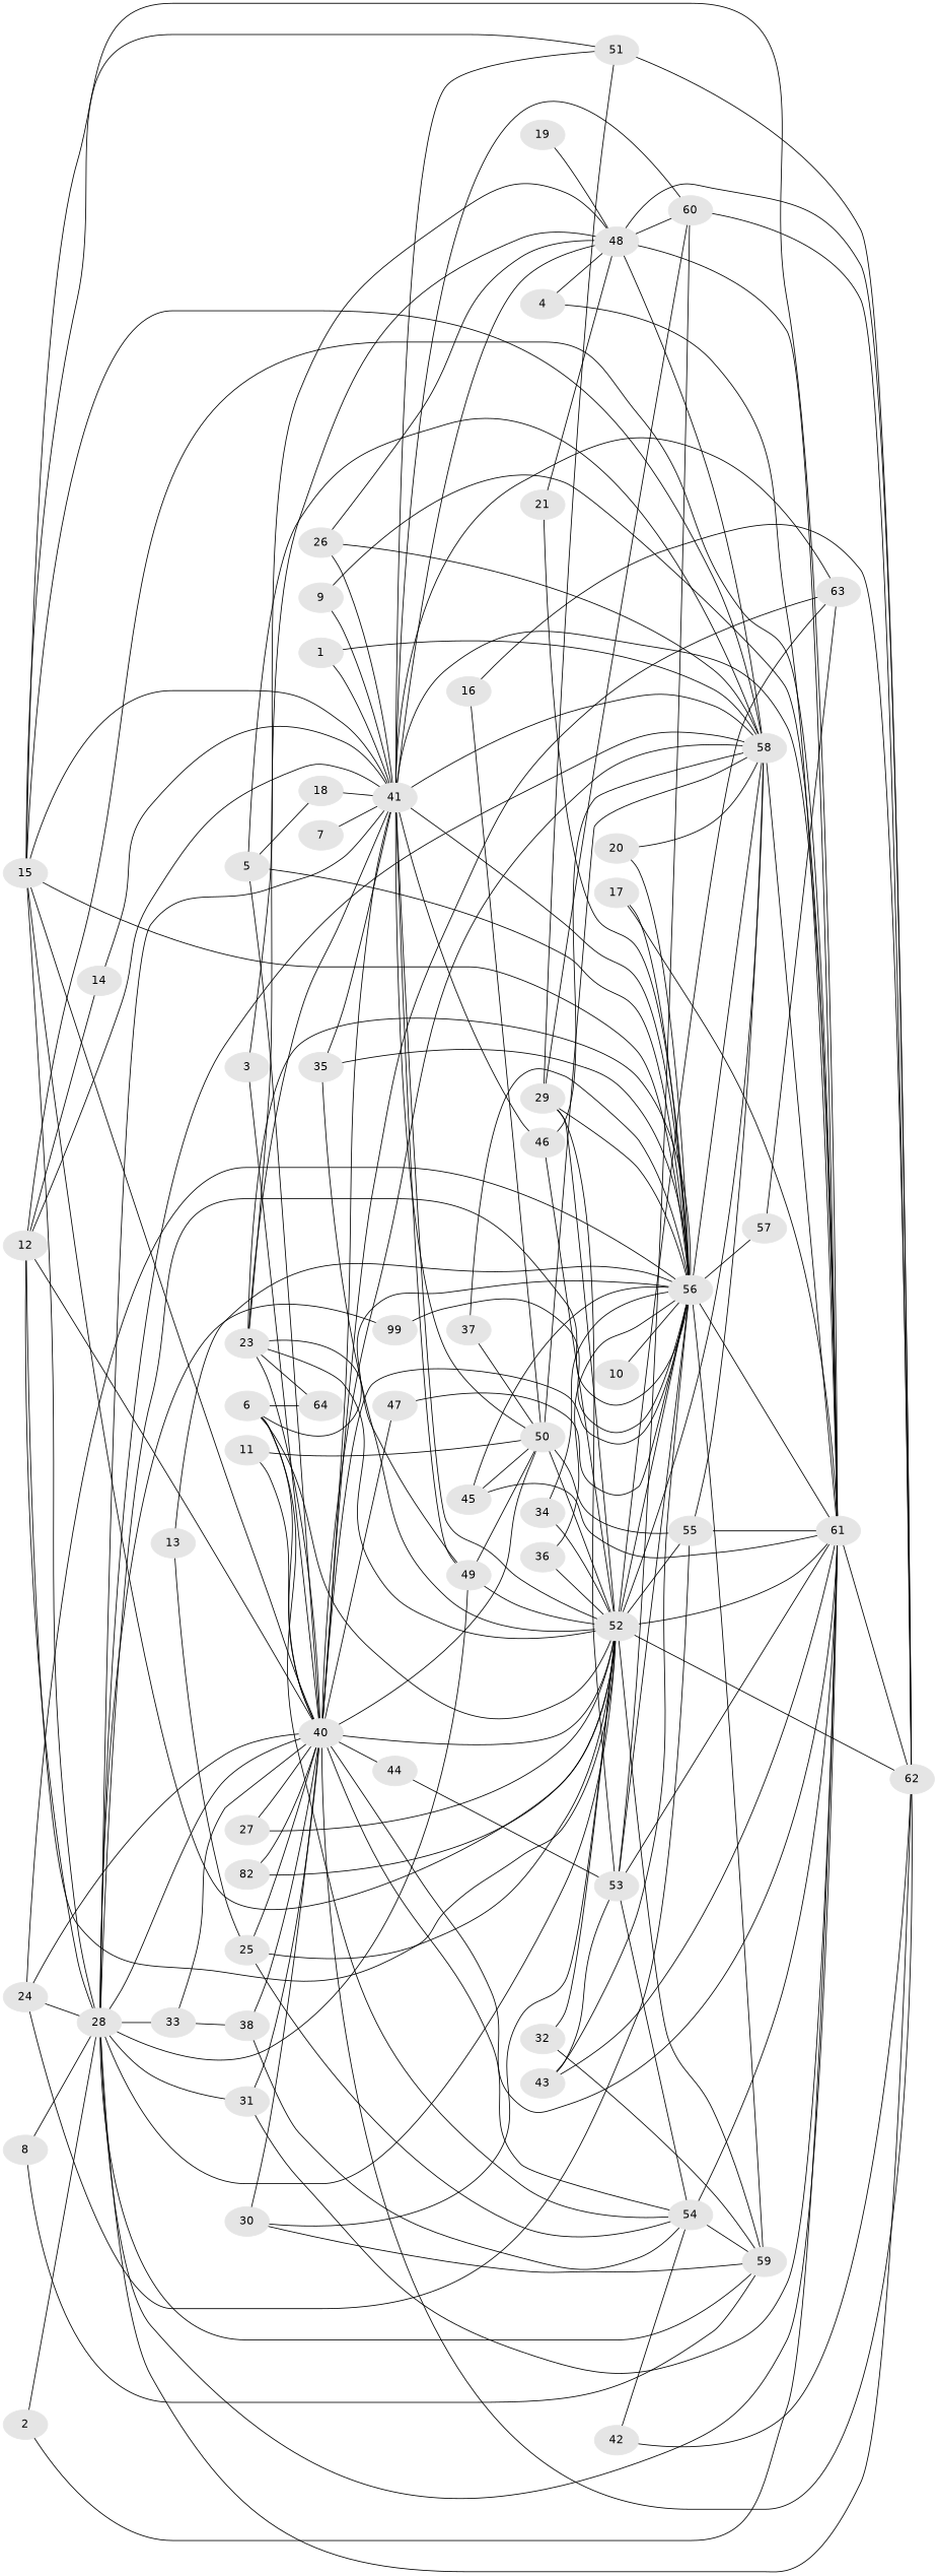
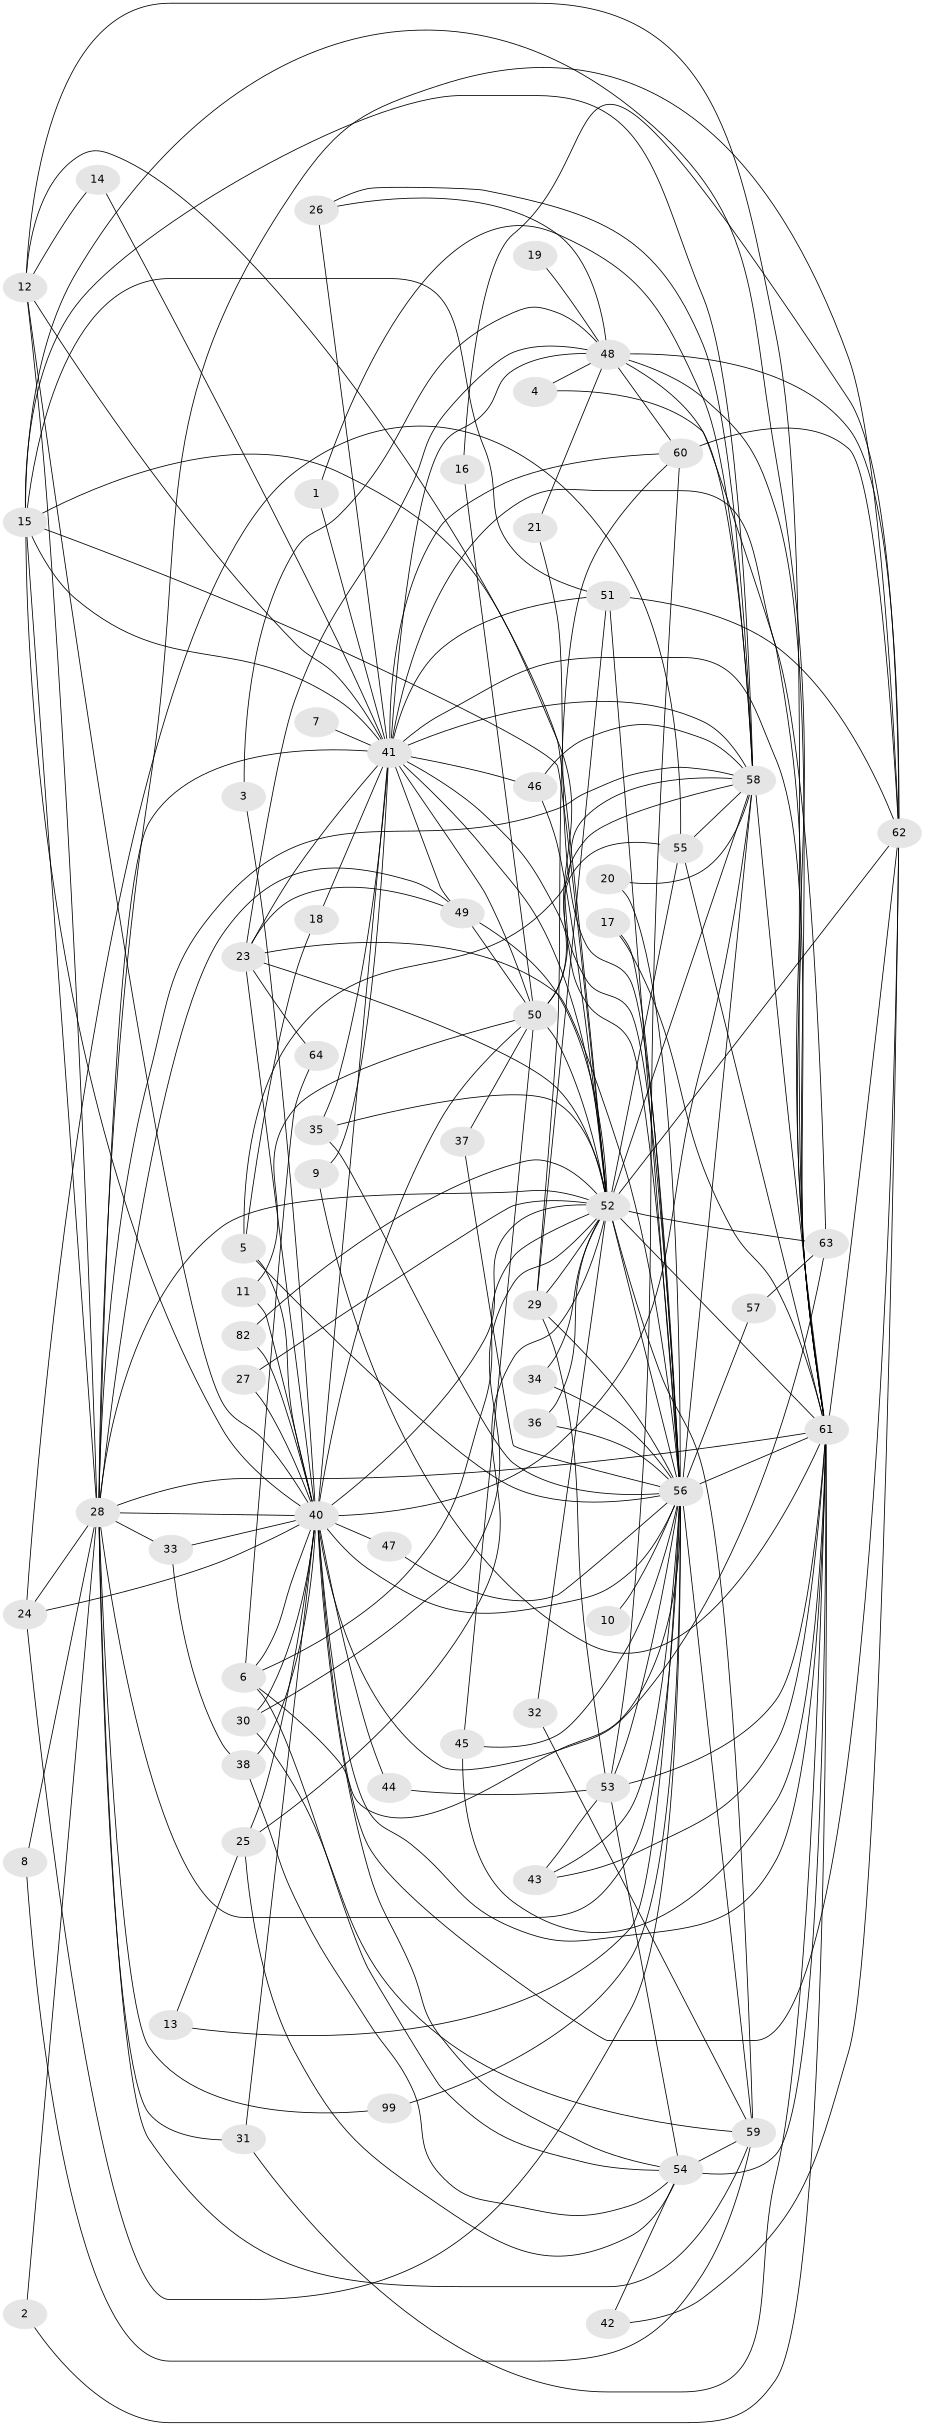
  graph {
    fontname="DejaVu Sans"
    rankdir=LR
    node [color=gray90 fontname="DejaVu Sans" style=filled]
    edge [fontname="DejaVu Sans" weight=1.0]
    1
    41
    58
    61
    48
    56
    52
    50
    51
    49
    60
    63
    46
    2
    28
    40
    59
    62
    31
    33
    n21 [label=99]
    3
    54
    44
    47
    4
    5
    18
    57
    6
    64
    55
    7
    8
    9
    10
    11
    12
    14
    13
    25
    15
    16
    17
    19
    20
    21
    n48 [label=82]
    23
    24
    26
    27
    38
    29
    53
    30
    32
    34
    35
    36
    37
    42
    43
    45
    1 -- 41
    1 -- 58
    41 -- 58
    41 -- 61
    41 -- 48
    41 -- 56 [weight=2.0]
    41 -- 52 [weight=2.0]
    41 -- 50 [weight=2.0]
    41 -- 51
    41 -- 49
    41 -- 60
    41 -- 63
    41 -- 46
    58 -- 61
    61 -- 62
    48 -- 58 [weight=2.0]
    48 -- 61
    48 -- 60
    48 -- 62
    56 -- 58 [weight=2.0]
    56 -- 61 [weight=3.0]
    56 -- 59
    56 -- 57
    52 -- 58 [weight=2.0]
    52 -- 61 [weight=2.0]
    52 -- 56 [weight=4.0]
    52 -- 63 [weight=2.0]
    52 -- 59
    52 -- 62 [weight=2.0]
    52 -- 55
    50 -- 58
    50 -- 52
    50 -- 55
+   51 -- 56
    51 -- 62
    49 -- 52 [weight=2.0]
    49 -- 50
    60 -- 62
    46 -- 58
    46 -- 52
    2 -- 61
    2 -- 28
    28 -- 41
    28 -- 58
    28 -- 61
    28 -- 56 [weight=2.0]
    28 -- 52 [weight=2.0]
    28 -- 49
    28 -- 40
    28 -- 59 [weight=2.0]
    28 -- 62
    28 -- 31
    28 -- 33
    28 -- n21
    40 -- 41
    40 -- 58
    40 -- 61
    40 -- 56 [weight=2.0]
    40 -- 52 [weight=4.0]
    40 -- 50
    40 -- 63
    40 -- 62
    40 -- 54
    40 -- 44
    40 -- 47
    31 -- 61
    31 -- 40
    33 -- 40
    33 -- 38
    n21 -- 56
    3 -- 48
    3 -- 40
    54 -- 61
    54 -- 59
    44 -- 53
    47 -- 56
    4 -- 61
    4 -- 48
    5 -- 58
    5 -- 56 [weight=2.0]
    5 -- 40
    5 -- 18
    18 -- 41
    57 -- 63
    6 -- 56
    6 -- 52
    6 -- 40
    6 -- 54
    6 -- 64
    55 -- 58
    55 -- 61
    7 -- 41
    8 -- 28
    8 -- 59
    9 -- 41
    9 -- 61
    10 -- 56 [weight=2.0]
    11 -- 50
    11 -- 40
    12 -- 41
    12 -- 61
    12 -- 52
    12 -- 28
    12 -- 40
    12 -- 14
    14 -- 41
    13 -- 56
    13 -- 25
    25 -- 52
    25 -- 40
    25 -- 54
    15 -- 41
    15 -- 58 [weight=2.0]
    15 -- 61
    15 -- 56 [weight=2.0]
    15 -- 52 [weight=2.0]
    15 -- 51
    15 -- 28 [weight=2.0]
    15 -- 40
    16 -- 50
    16 -- 62
    17 -- 61
    17 -- 56
    19 -- 48
    20 -- 58
    20 -- 56
    21 -- 48
    21 -- 56
    n48 -- 52
    n48 -- 40
    23 -- 41
    23 -- 48
    23 -- 56
    23 -- 52
    23 -- 49
    23 -- 40
    23 -- 64
    24 -- 56
    24 -- 28
    24 -- 40
    24 -- 55
    26 -- 41
    26 -- 58
    26 -- 48
    27 -- 52
    27 -- 40
    38 -- 40
    38 -- 54
    29 -- 56
    29 -- 52 [weight=3.0]
    29 -- 51
    29 -- 60
    29 -- 53
    53 -- 61
    53 -- 56
    53 -- 60
    53 -- 54 [weight=2.0]
    30 -- 52
    30 -- 40
    30 -- 59
    32 -- 52
    32 -- 59
    34 -- 56
    34 -- 52
    35 -- 41
    35 -- 56
    35 -- 52
    36 -- 56
    36 -- 52
    37 -- 56
    37 -- 50
    42 -- 62
    42 -- 54
    43 -- 61
    43 -- 56
    43 -- 53
    45 -- 61
    45 -- 56
    45 -- 50
  }
